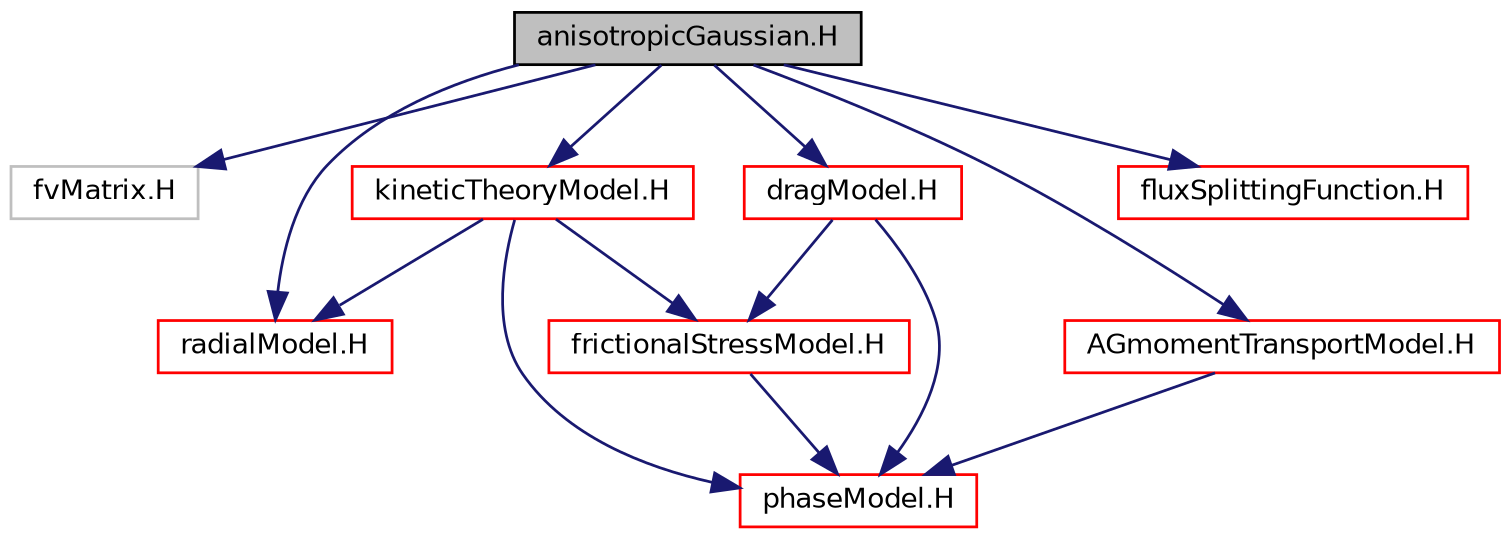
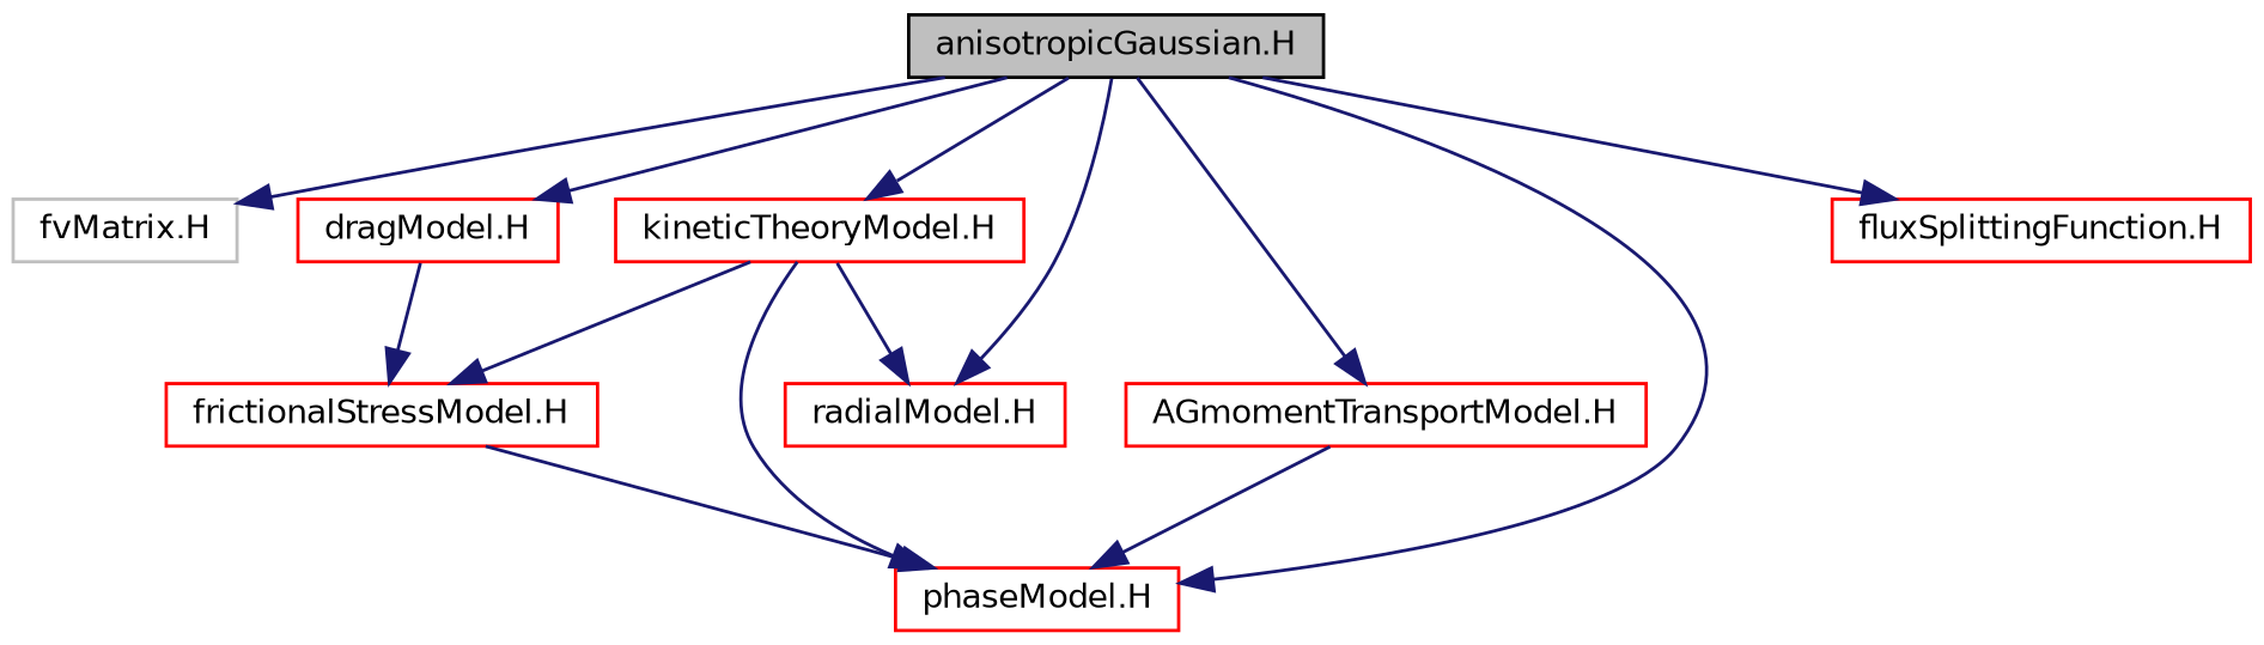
  digraph {
    node [color=red fontname=Helvetica fontsize=10 shape=record]
    edge [color=midnightblue fontname=Helvetica fontsize=10 labelfontname=Helvetica labelfontsize=10 style=solid]
    n1 [color=black fillcolor=grey75 fontcolor=black height=0.2 label="anisotropicGaussian.H" style=filled width=0.4]
    n2 [color=grey75 height=0.2 label="fvMatrix.H" width=0.4]
    n3 [height=0.2 label="phaseModel.H" width=0.4]
    n4 [height=0.2 label="dragModel.H" width=0.4]
    n5 [height=0.2 label="radialModel.H" width=0.4]
    n6 [height=0.2 label="AGmomentTransportModel.H" width=0.4]
    n7 [height=0.2 label="kineticTheoryModel.H" width=0.4]
    n8 [height=0.2 label="fluxSplittingFunction.H" width=0.4]
    n9 [height=0.2 label="frictionalStressModel.H" width=0.4]
    n1 -> n2
-   n4 -> n3
+   n1 -> n3
    n1 -> n4
    n1 -> n5
    n1 -> n6
    n1 -> n7
    n1 -> n8
    n4 -> n9
    n6 -> n3
    n7 -> n3
    n7 -> n5
    n7 -> n9
    n9 -> n3
  }
